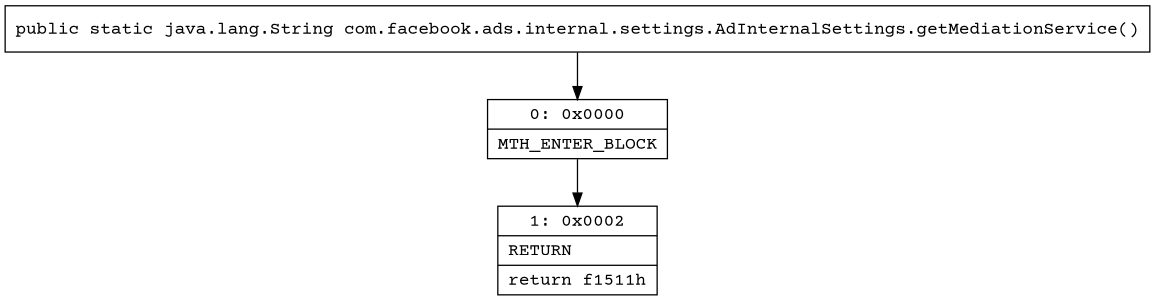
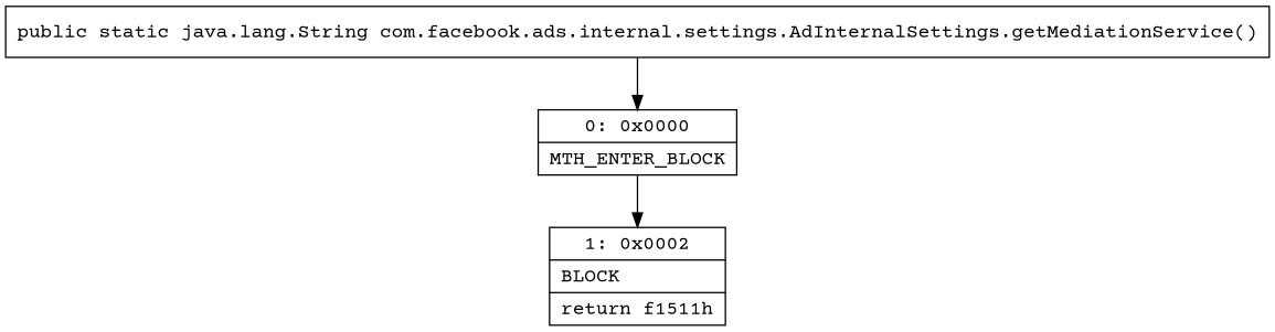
  digraph {
    fontname="Courier Prime"
    node [shape=record fontname="Courier Prime"]
    edge [fontname="Courier Prime"]
    n1 [label="{0\:\ 0x0000|MTH_ENTER_BLOCK\l}"]
-   n2 [label="{1\:\ 0x0002|RETURN\l|return f1511h\l}"]
+   n2 [label="{1\:\ 0x0002|BLOCK\l|return f1511h\l}"]
    n3 [label="{public static java.lang.String com.facebook.ads.internal.settings.AdInternalSettings.getMediationService() }"]
    n1 -> n2
    n3 -> n1
  }
